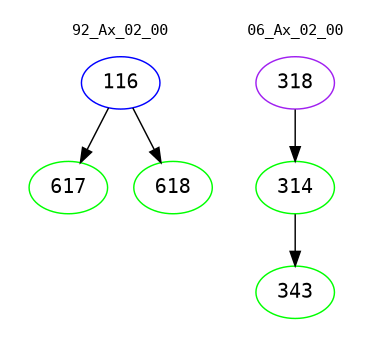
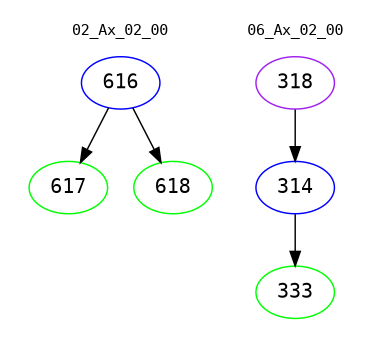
  digraph {
    fontname="DejaVu Sans Mono"
    node [color=green fontname="DejaVu Sans Mono"]
    edge [color=black fontname="DejaVu Sans Mono"]
-   n1 [color=blue label=116]
+   n1 [color=blue label=616]
    n2 [label=617]
    n3 [label=618]
-   n4 [label=314]
-   n5 [label=343]
+   n4 [color=blue label=314]
+   n5 [label=333]
    n6 [color=purple label=318]
    subgraph cluster_1 {
      color=white
      fontsize=10
-     label="92_Ax_02_00"
+     label="02_Ax_02_00"
      n1
      n2
      n3
    }
    subgraph cluster_2 {
      color=white
      fontsize=10
      label="06_Ax_02_00"
      n4
      n5
      n6
    }
    n1 -> n2
    n1 -> n3
    n4 -> n5
    n6 -> n4
  }
